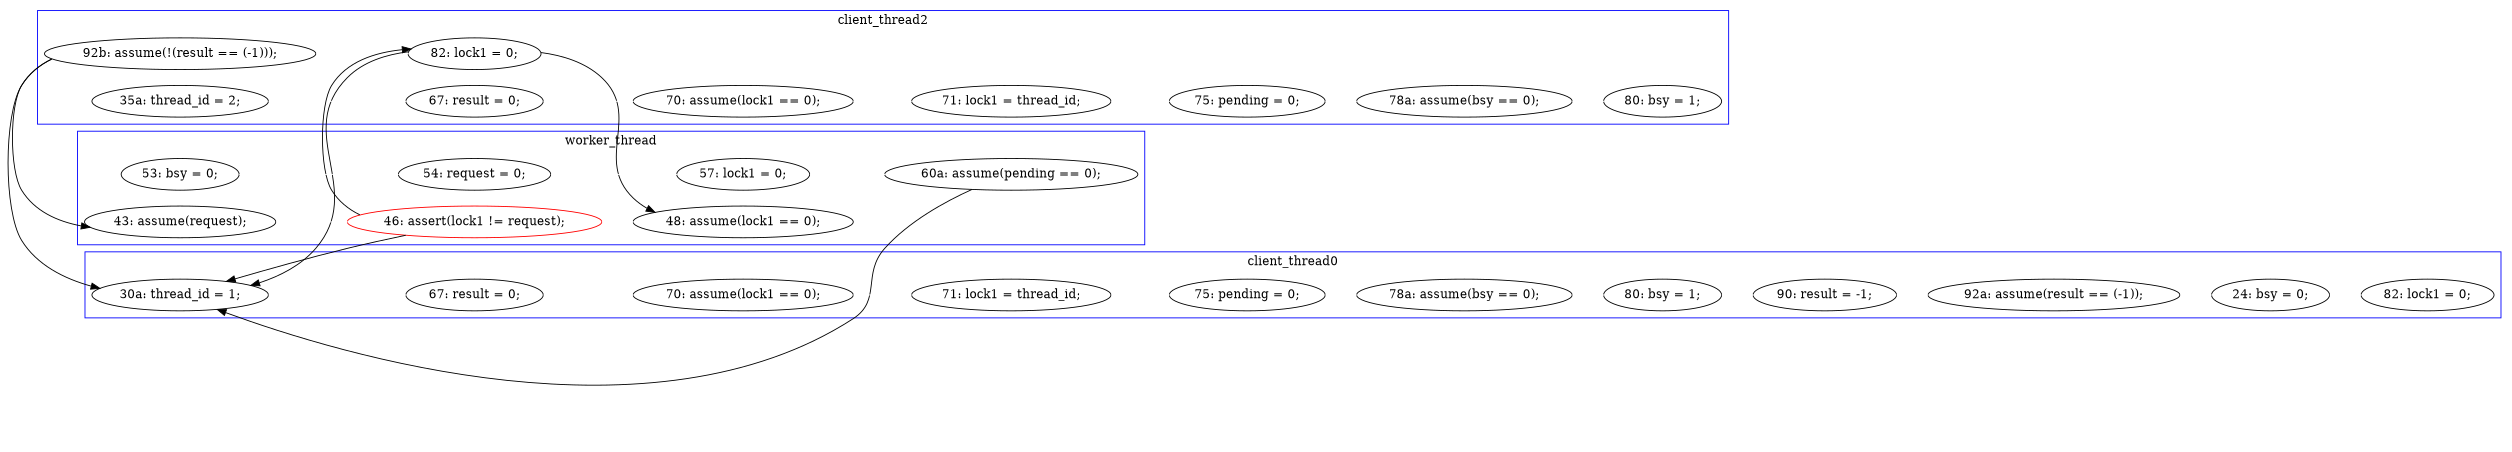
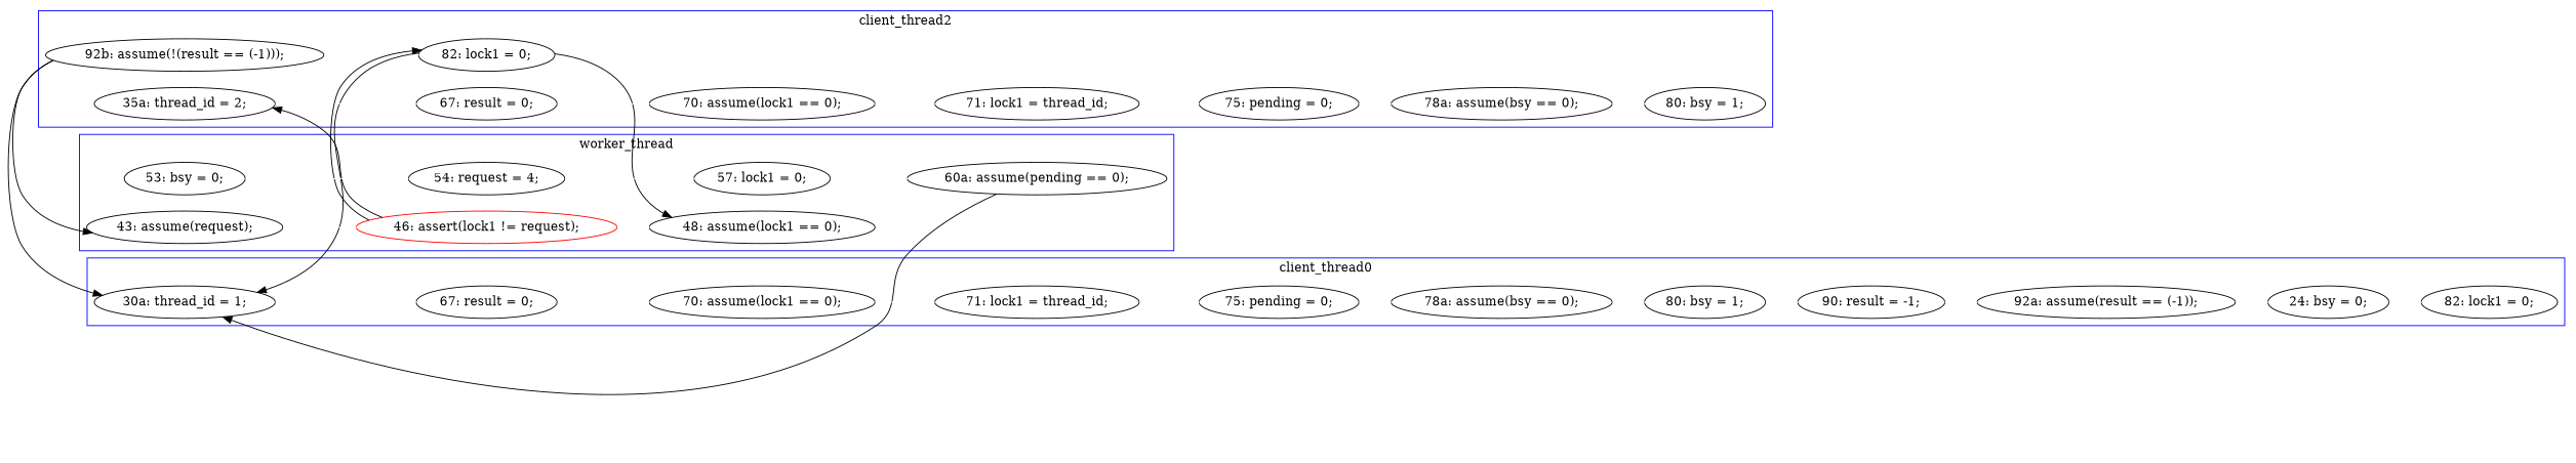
  digraph {
    rankdir=LR
    edge [color=white style=solid]
    n1 [label="92b: assume(!(result == (-1)));"]
    n2 [label="75: pending = 0;"]
    n3 [label="78a: assume(bsy == 0);"]
    n4 [label="82: lock1 = 0;"]
    n5 [label="80: bsy = 1;"]
    n6 [label="67: result = 0;"]
    n7 [label="70: assume(lock1 == 0);"]
    n8 [label="35a: thread_id = 2;"]
    n9 [label="71: lock1 = thread_id;"]
    n10 [color=red label="46: assert(lock1 != request);"]
    n11 [label="48: assume(lock1 == 0);"]
    n12 [label="53: bsy = 0;"]
-   n13 [label="54: request = 0;"]
+   n13 [label="54: request = 4;"]
    n14 [label="60a: assume(pending == 0);"]
    n15 [label="43: assume(request);"]
    n16 [label="57: lock1 = 0;"]
    n17 [label="90: result = -1;"]
    n18 [label="92a: assume(result == (-1));"]
    n19 [label="24: bsy = 0;"]
    n20 [label="30a: thread_id = 1;"]
    n21 [label="70: assume(lock1 == 0);"]
    n22 [label="71: lock1 = thread_id;"]
    n23 [label="75: pending = 0;"]
    n24 [label="78a: assume(bsy == 0);"]
    n25 [label="67: result = 0;"]
    n26 [label="80: bsy = 1;"]
    n27 [label="82: lock1 = 0;"]
    subgraph cluster_1 {
      color=blue
      label=client_thread2
      n1
      n2
      n3
      n4
      n5
      n6
      n7
      n8
      n9
    }
    subgraph cluster_2 {
      color=blue
      label=worker_thread
      n10
      n11
      n12
      n13
      n14
      n15
      n16
    }
    subgraph cluster_3 {
      color=blue
      label=client_thread0
      n17
      n18
      n19
      n20
      n21
      n22
      n23
      n24
      n25
      n26
      n27
    }
    n1 -> n4
    n1 -> n15 [color=black constraint=false]
    n1 -> n20 [color=black constraint=false]
    n2 -> n3
    n3 -> n5
    n4 -> n11 [color=black constraint=false]
    n4 -> n20 [color=black constraint=false]
    n6 -> n7
    n7 -> n9
    n8 -> n6
    n9 -> n2
    n10 -> n4 [color=black constraint=false]
    n10 -> n11
-   n10 -> n20 [color=black constraint=false]
+   n10 -> n8 [color=black constraint=false]
    n12 -> n13
    n13 -> n16
    n14 -> n20 [color=black constraint=false]
    n15 -> n10
    n16 -> n14
    n17 -> n18
    n18 -> n19
    n19 -> n27
    n20 -> n25
    n21 -> n22
    n22 -> n23
    n23 -> n24
    n24 -> n26
    n25 -> n21
    n26 -> n17
  }
